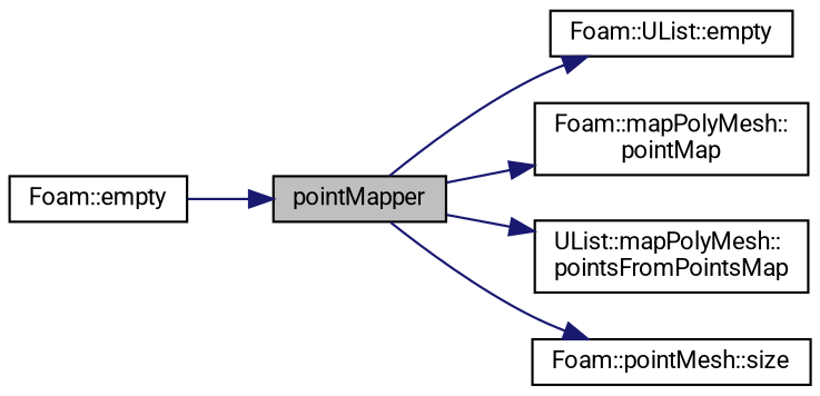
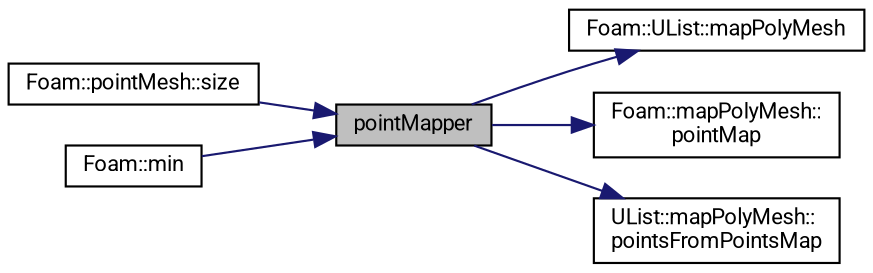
  digraph {
    fontname=Roboto
    rankdir=LR
    node [color=black fontname=Roboto fontsize=10 shape=record]
    edge [color=midnightblue fontname=Roboto fontsize=10 labelfontname=Helvetica labelfontsize=10 style=solid]
    n1 [fillcolor=grey75 fontcolor=black height=0.2 label=pointMapper style=filled width=0.4]
-   n2 [height=0.2 label="Foam::UList::empty" width=0.4]
+   n2 [height=0.2 label="Foam::UList::mapPolyMesh" width=0.4]
    n3 [height=0.2 label="Foam::mapPolyMesh::\lpointMap" width=0.4]
    n4 [height=0.2 label="UList::mapPolyMesh::\lpointsFromPointsMap" width=0.4]
    n5 [height=0.2 label="Foam::pointMesh::size" width=0.4]
-   n6 [height=0.2 label="Foam::empty" width=0.4]
+   n6 [height=0.2 label="Foam::min" width=0.4]
    n1 -> n2
    n1 -> n3
    n1 -> n4
-   n1 -> n5
+   n5 -> n1
    n6 -> n1
  }
